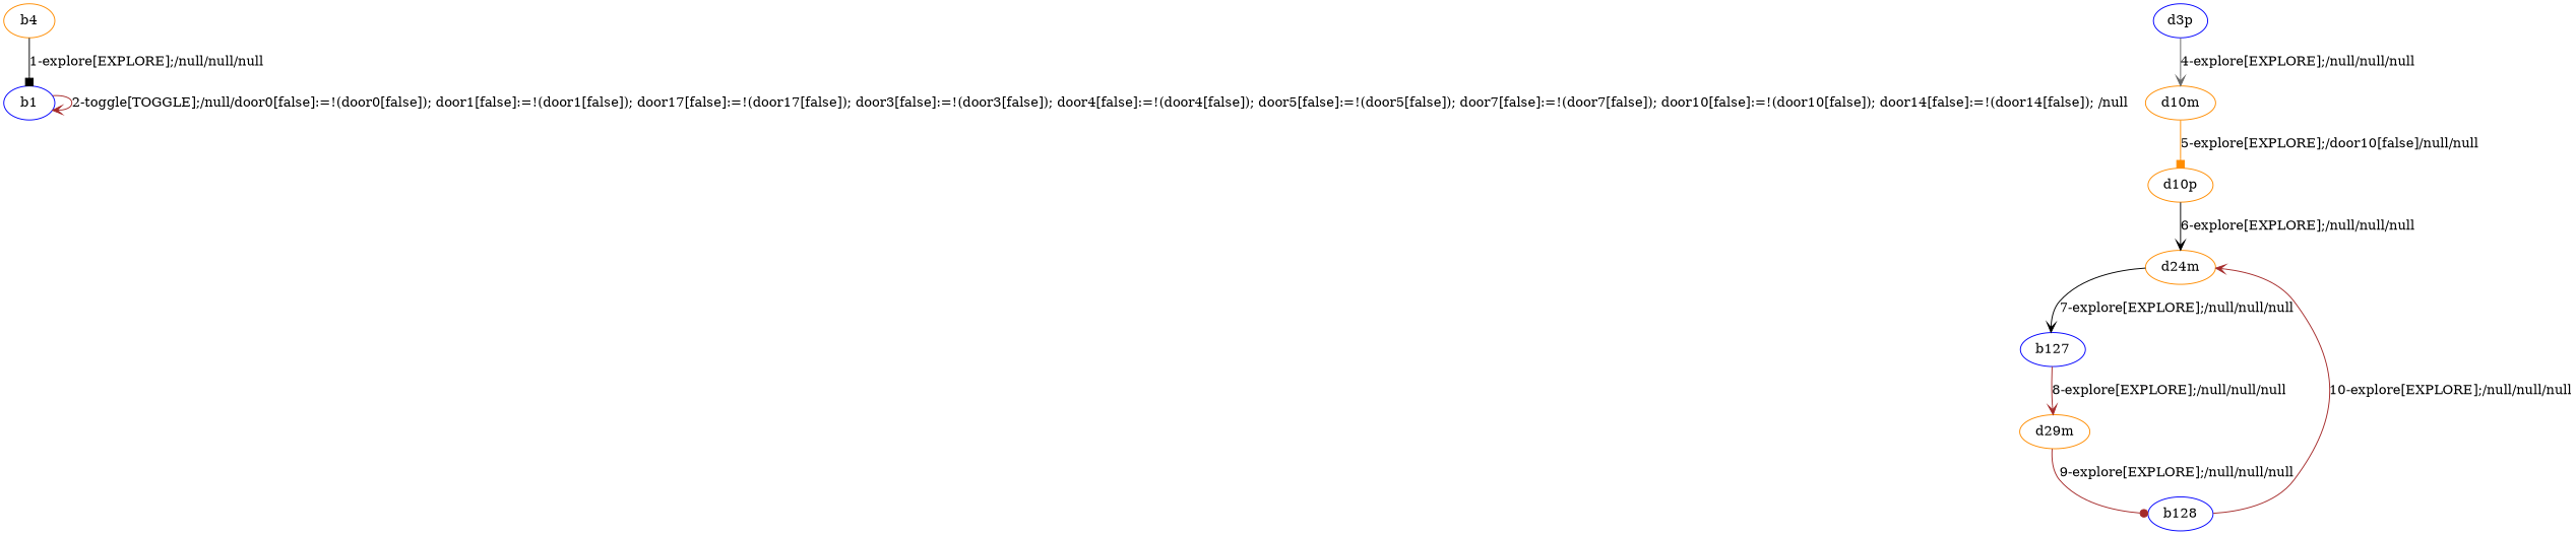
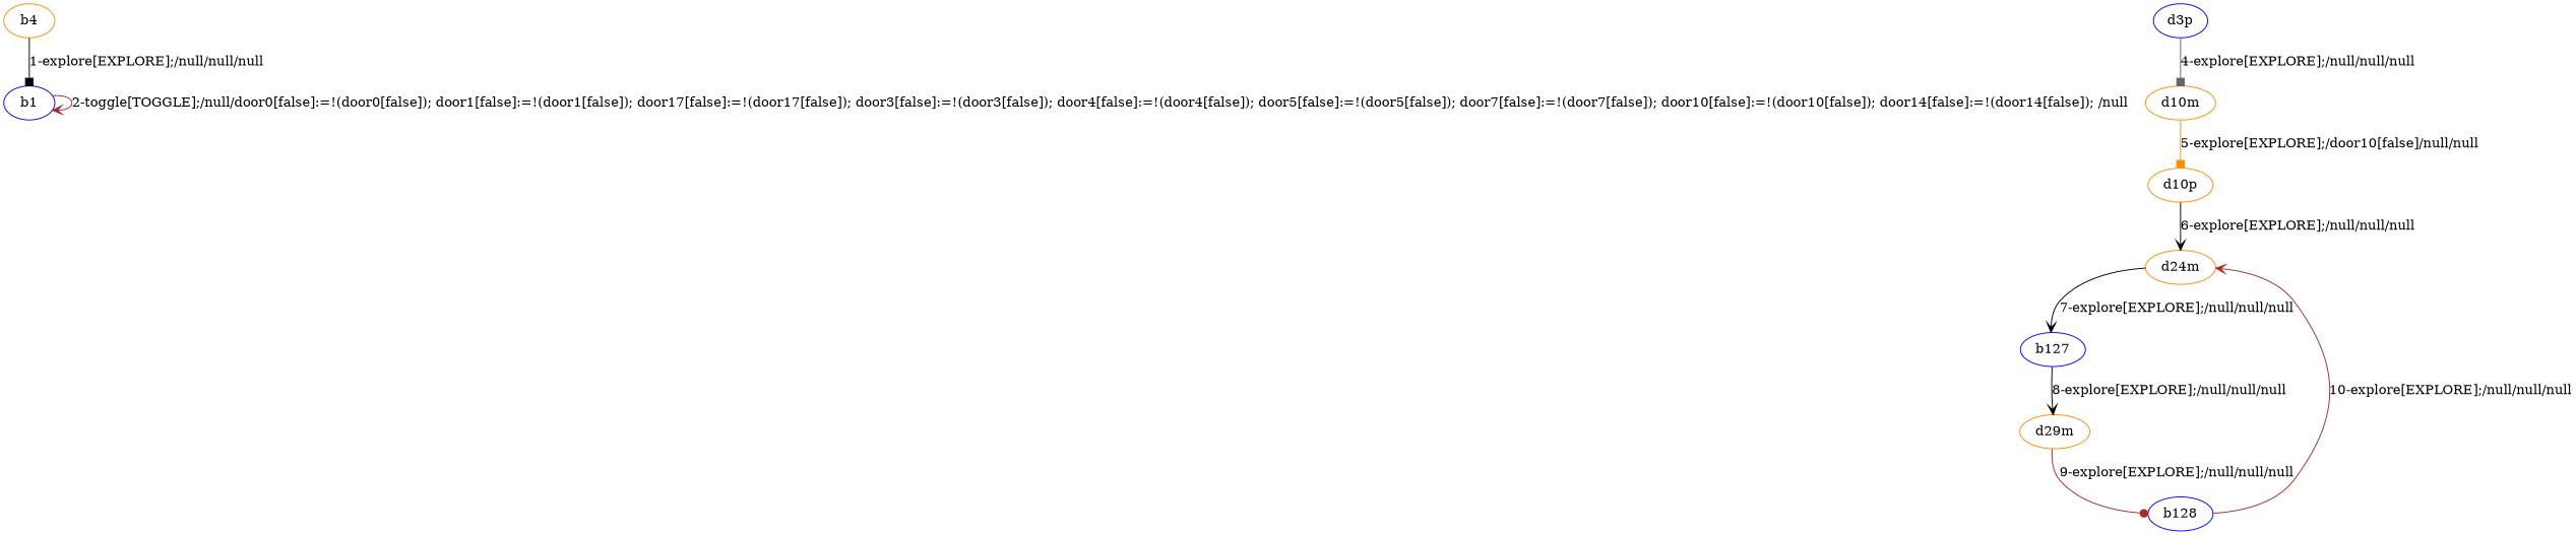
  digraph {
    node [color=darkorange]
    edge [arrowhead=vee color=black]
    b1 [color=blue]
    b4
    d3p [color=blue]
    d10m
    d10p
    d24m
    b127 [color=blue]
    d29m
    b128 [color=blue]
    b1 -> b1 [color=brown label="2-toggle[TOGGLE];/null/door0[false]:=!(door0[false]); door1[false]:=!(door1[false]); door17[false]:=!(door17[false]); door3[false]:=!(door3[false]); door4[false]:=!(door4[false]); door5[false]:=!(door5[false]); door7[false]:=!(door7[false]); door10[false]:=!(door10[false]); door14[false]:=!(door14[false]); /null"]
    b4 -> b1 [arrowhead=box label="1-explore[EXPLORE];/null/null/null"]
-   d3p -> d10m [color=gray40 label="4-explore[EXPLORE];/null/null/null"]
+   d3p -> d10m [arrowhead=box color=gray40 label="4-explore[EXPLORE];/null/null/null"]
    d10m -> d10p [arrowhead=box color=darkorange label="5-explore[EXPLORE];/door10[false]/null/null"]
    d10p -> d24m [label="6-explore[EXPLORE];/null/null/null"]
    d24m -> b127 [label="7-explore[EXPLORE];/null/null/null"]
-   b127 -> d29m [color=brown label="8-explore[EXPLORE];/null/null/null"]
+   b127 -> d29m [label="8-explore[EXPLORE];/null/null/null"]
    d29m -> b128 [arrowhead=dot color=brown label="9-explore[EXPLORE];/null/null/null"]
    b128 -> d24m [color=brown label="10-explore[EXPLORE];/null/null/null"]
  }
